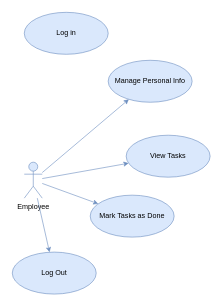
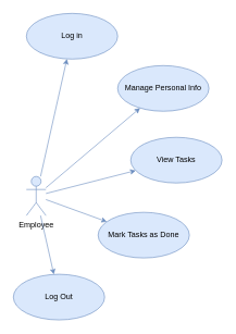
  <mxCell id="0" />
  <mxCell id="1" parent="0" />
  <mxCell id="2" value="Employee" style="shape=umlActor;verticalLabelPosition=bottom;verticalAlign=top;html=1;fillColor=#dae8fc;strokeColor=#6c8ebf;" parent="1" vertex="1"><mxGeometry x="40" y="270" width="30" height="60" as="geometry" /></mxCell>
  <mxCell id="3" value="Log in" style="ellipse;whiteSpace=wrap;html=1;fillColor=#dae8fc;strokeColor=#6c8ebf;" parent="1" vertex="1"><mxGeometry x="40" y="20" width="140" height="70" as="geometry" /></mxCell>
+ <mxCell id="4" value="" style="endArrow=classic;html=1;fillColor=#dae8fc;strokeColor=#6c8ebf;" parent="1" source="2" target="3" edge="1"><mxGeometry width="50" height="50" relative="1" as="geometry"><mxPoint x="350" y="390" as="sourcePoint" /><mxPoint x="400" y="340" as="targetPoint" /></mxGeometry></mxCell>
  <mxCell id="5" value="Manage Personal Info" style="ellipse;whiteSpace=wrap;html=1;fillColor=#dae8fc;strokeColor=#6c8ebf;" parent="1" vertex="1"><mxGeometry x="180" y="100" width="140" height="70" as="geometry" /></mxCell>
  <mxCell id="6" value="" style="endArrow=classic;html=1;fillColor=#dae8fc;strokeColor=#6c8ebf;" parent="1" source="2" target="5" edge="1"><mxGeometry width="50" height="50" relative="1" as="geometry"><mxPoint x="80" y="267.571" as="sourcePoint" /><mxPoint x="203.833" y="164.967" as="targetPoint" /></mxGeometry></mxCell>
- <mxCell id="7" value="View Tasks" style="ellipse;whiteSpace=wrap;html=1;fillColor=#dae8fc;strokeColor=#6c8ebf;" parent="1" vertex="1"><mxGeometry x="210" y="225" width="140" height="70" as="geometry" /></mxCell>
+ <mxCell id="7" value="View Tasks" style="ellipse;whiteSpace=wrap;html=1;fillColor=#dae8fc;strokeColor=#6c8ebf;" parent="1" vertex="1"><mxGeometry x="200" y="210" width="140" height="70" as="geometry" /></mxCell>
  <mxCell id="8" value="" style="endArrow=classic;html=1;fillColor=#dae8fc;strokeColor=#6c8ebf;" parent="1" source="2" target="7" edge="1"><mxGeometry width="50" height="50" relative="1" as="geometry"><mxPoint x="80" y="282.1" as="sourcePoint" /><mxPoint x="247.593" y="305.563" as="targetPoint" /></mxGeometry></mxCell>
  <mxCell id="9" value="" style="endArrow=classic;html=1;fillColor=#dae8fc;strokeColor=#6c8ebf;" parent="1" source="2" target="10" edge="1"><mxGeometry width="50" height="50" relative="1" as="geometry"><mxPoint x="90" y="292.1" as="sourcePoint" /><mxPoint x="257.593" y="315.563" as="targetPoint" /></mxGeometry></mxCell>
  <mxCell id="10" value="Mark Tasks as Done" style="ellipse;whiteSpace=wrap;html=1;fillColor=#dae8fc;strokeColor=#6c8ebf;" parent="1" vertex="1"><mxGeometry x="150" y="325" width="140" height="70" as="geometry" /></mxCell>
  <mxCell id="11" value="Log Out" style="ellipse;whiteSpace=wrap;html=1;fillColor=#dae8fc;strokeColor=#6c8ebf;" parent="1" vertex="1"><mxGeometry x="20" y="420" width="140" height="70" as="geometry" /></mxCell>
  <mxCell id="12" value="" style="endArrow=classic;html=1;fillColor=#dae8fc;strokeColor=#6c8ebf;" parent="1" source="2" target="11" edge="1"><mxGeometry width="50" height="50" relative="1" as="geometry"><mxPoint x="80" y="253.947" as="sourcePoint" /><mxPoint x="410" y="350" as="targetPoint" /></mxGeometry></mxCell>
